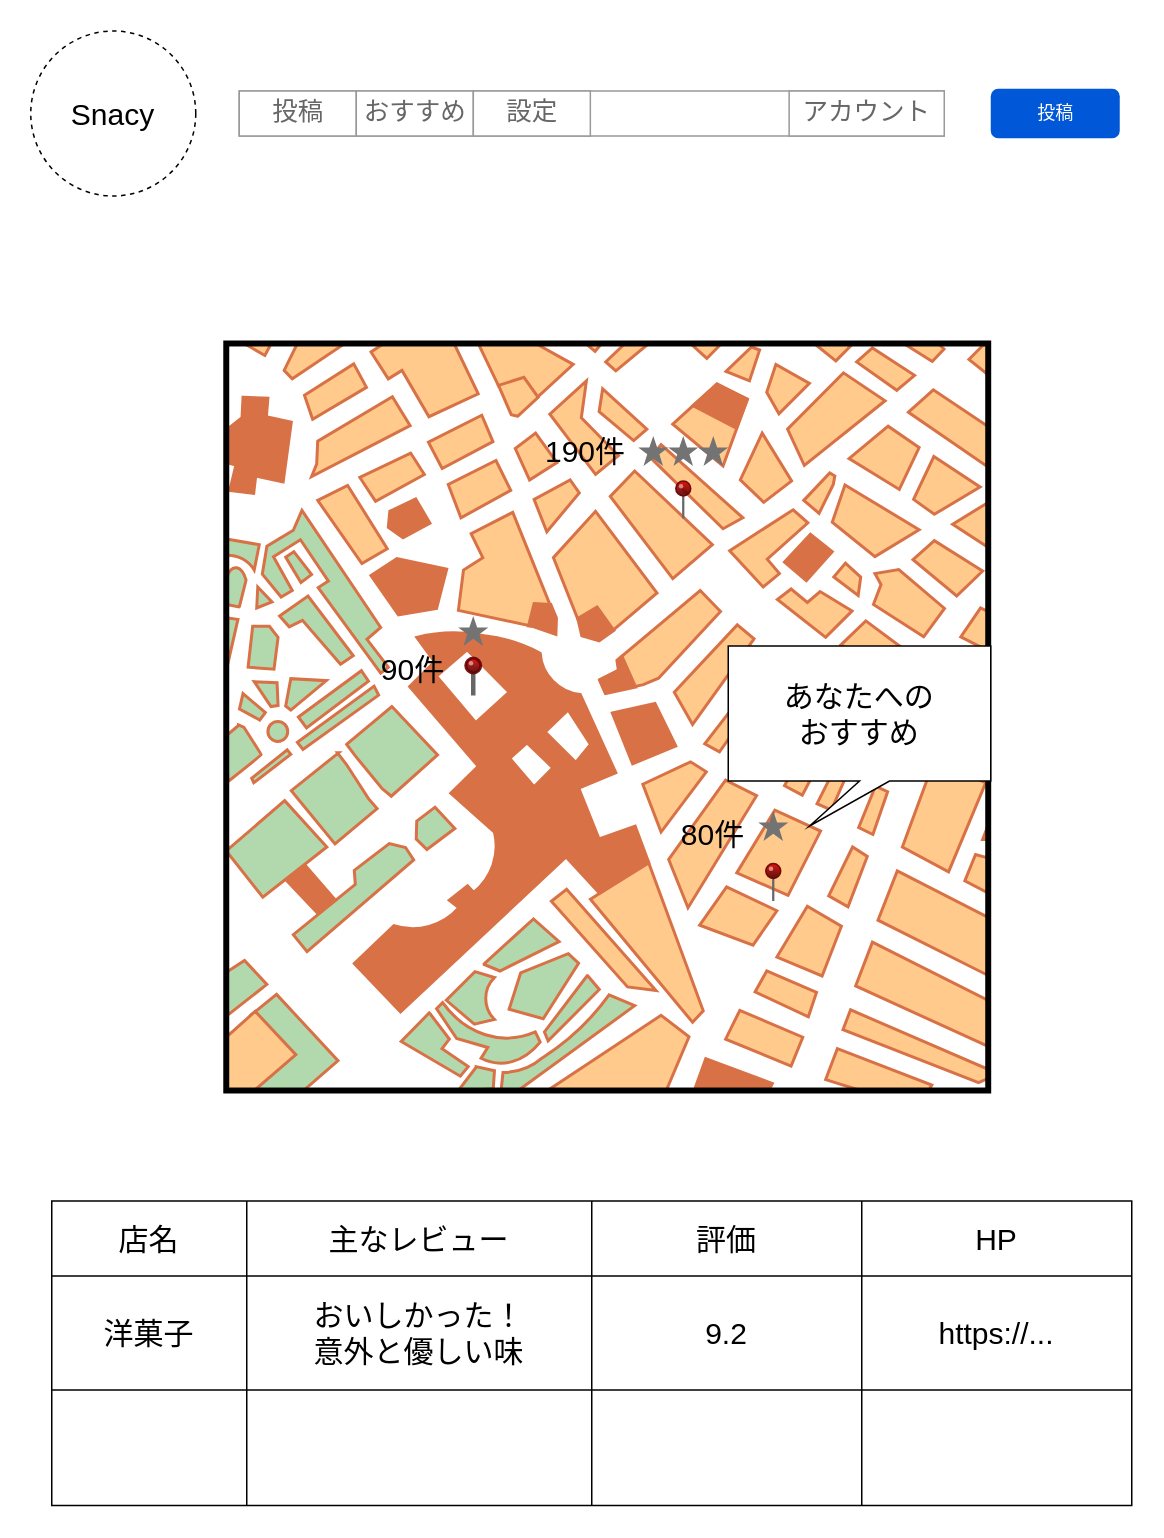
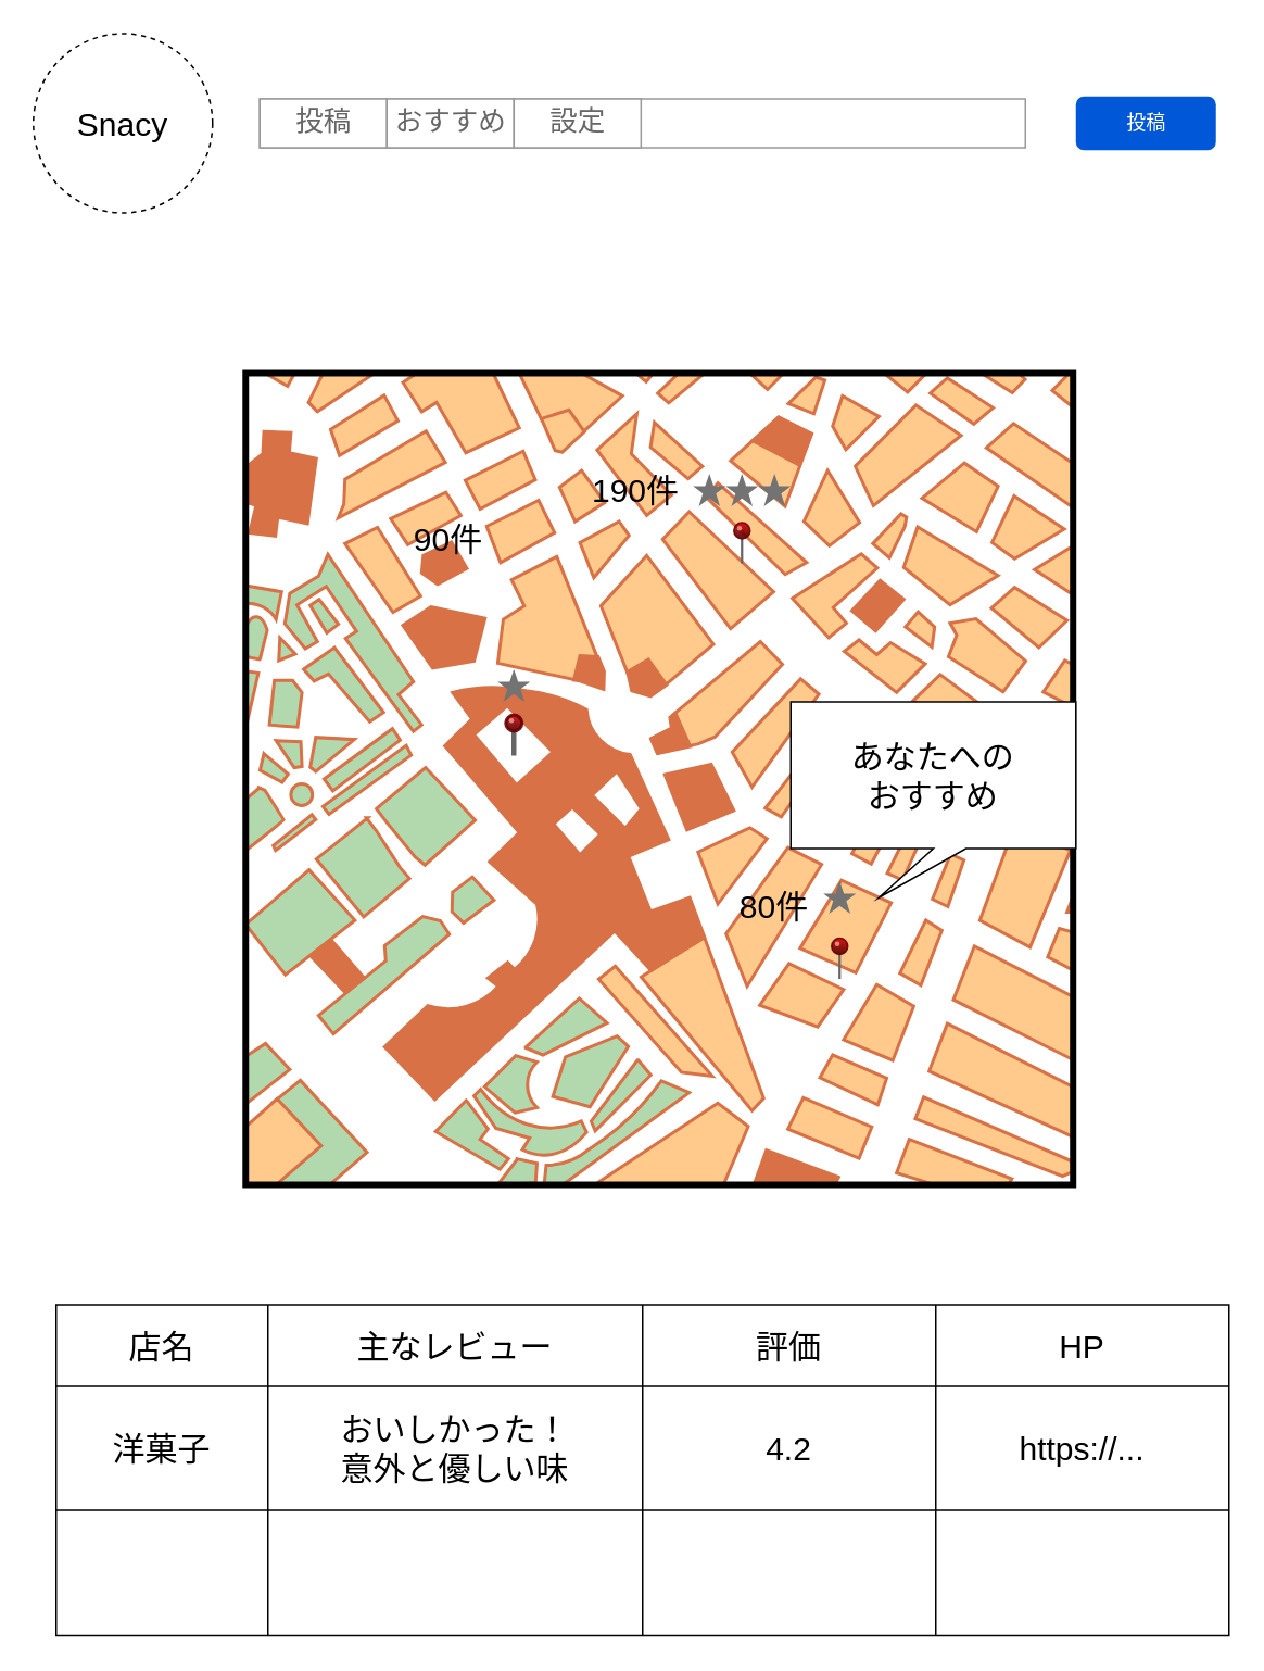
  <mxCell id="0" />
  <mxCell id="1" parent="0" />
  <mxCell id="2" value="" style="verticalLabelPosition=bottom;shadow=0;dashed=0;align=center;html=1;verticalAlign=top;strokeWidth=1;shape=mxgraph.mockup.misc.map;" parent="1" vertex="1"><mxGeometry x="150" y="228" width="510" height="500" as="geometry" /></mxCell>
  <mxCell id="3" value="" style="verticalLabelPosition=top;shadow=0;dashed=0;align=center;html=1;verticalAlign=bottom;strokeWidth=1;shape=mxgraph.mockup.misc.pin;fillColor2=#dd0000;fillColor3=#440000;strokeColor=#660000;" parent="1" vertex="1"><mxGeometry x="310" y="438" width="10" height="25" as="geometry" /></mxCell>
  <mxCell id="4" value="" style="verticalLabelPosition=top;html=1;shadow=0;dashed=0;verticalAlign=bottom;strokeWidth=1;shape=mxgraph.ios.iPin;fillColor2=#dd0000;fillColor3=#440000;strokeColor=#660000;" parent="1" vertex="1"><mxGeometry x="450" y="320" width="10" height="25" as="geometry" /></mxCell>
  <mxCell id="5" value="" style="verticalLabelPosition=top;html=1;shadow=0;dashed=0;verticalAlign=bottom;strokeWidth=1;shape=mxgraph.ios.iPin;fillColor2=#dd0000;fillColor3=#440000;strokeColor=#660000;" parent="1" vertex="1"><mxGeometry x="510" y="575" width="10" height="25" as="geometry" /></mxCell>
  <mxCell id="6" value="" style="dashed=0;aspect=fixed;verticalLabelPosition=bottom;verticalAlign=top;align=center;shape=mxgraph.gmdl.star;strokeColor=none;fillColor=#737373;shadow=0;sketch=0;" parent="1" vertex="1"><mxGeometry x="305" y="410" width="20" height="20" as="geometry" /></mxCell>
  <mxCell id="7" value="" style="dashed=0;aspect=fixed;verticalLabelPosition=bottom;verticalAlign=top;align=center;shape=mxgraph.gmdl.star;strokeColor=none;fillColor=#737373;shadow=0;sketch=0;" parent="1" vertex="1"><mxGeometry x="445" y="290" width="20" height="20" as="geometry" /></mxCell>
  <mxCell id="8" value="" style="dashed=0;aspect=fixed;verticalLabelPosition=bottom;verticalAlign=top;align=center;shape=mxgraph.gmdl.star;strokeColor=none;fillColor=#737373;shadow=0;sketch=0;" parent="1" vertex="1"><mxGeometry x="465" y="290" width="20" height="20" as="geometry" /></mxCell>
  <mxCell id="9" value="" style="dashed=0;aspect=fixed;verticalLabelPosition=bottom;verticalAlign=top;align=center;shape=mxgraph.gmdl.star;strokeColor=none;fillColor=#737373;shadow=0;sketch=0;" parent="1" vertex="1"><mxGeometry x="425" y="290" width="20" height="20" as="geometry" /></mxCell>
  <mxCell id="10" value="" style="dashed=0;aspect=fixed;verticalLabelPosition=bottom;verticalAlign=top;align=center;shape=mxgraph.gmdl.star;strokeColor=none;fillColor=#737373;shadow=0;sketch=0;" parent="1" vertex="1"><mxGeometry x="505" y="540" width="20" height="20" as="geometry" /></mxCell>
  <mxCell id="11" value="" style="strokeWidth=1;shadow=0;dashed=0;align=center;html=1;shape=mxgraph.mockup.forms.rrect;rSize=0;strokeColor=#999999;fontColor=#000000;" parent="1" vertex="1"><mxGeometry x="159" y="60" width="470" height="30" as="geometry" /></mxCell>
  <mxCell id="12" value="投稿" style="strokeColor=inherit;fillColor=inherit;gradientColor=inherit;strokeWidth=1;shadow=0;dashed=0;align=center;html=1;shape=mxgraph.mockup.forms.rrect;rSize=0;fontSize=17;fontColor=#666666;" parent="11" vertex="1"><mxGeometry width="78.02" height="30" as="geometry" /></mxCell>
  <mxCell id="13" value="おすすめ" style="strokeColor=inherit;fillColor=inherit;gradientColor=inherit;strokeWidth=1;shadow=0;dashed=0;align=center;html=1;shape=mxgraph.mockup.forms.rrect;rSize=0;fontSize=17;fontColor=#666666;" parent="11" vertex="1"><mxGeometry x="78.02" width="78.02" height="30" as="geometry" /></mxCell>
  <mxCell id="14" value="設定" style="strokeColor=inherit;fillColor=inherit;gradientColor=inherit;strokeWidth=1;shadow=0;dashed=0;align=center;html=1;shape=mxgraph.mockup.forms.rrect;rSize=0;fontSize=17;fontColor=#666666;" parent="11" vertex="1"><mxGeometry x="156.04" width="78.02" height="30" as="geometry" /></mxCell>
- <mxCell id="15" value="アカウント" style="strokeColor=inherit;fillColor=inherit;gradientColor=inherit;strokeWidth=1;shadow=0;dashed=0;align=center;html=1;shape=mxgraph.mockup.forms.rrect;rSize=0;fontSize=17;fontColor=#666666;" parent="11" vertex="1"><mxGeometry x="366.6" width="103.4" height="30" as="geometry" /></mxCell>
  <mxCell id="16" value="Snacy" style="ellipse;whiteSpace=wrap;html=1;aspect=fixed;fontColor=#000000;fontSize=20;dashed=1;" parent="1" vertex="1"><mxGeometry x="20" y="20" width="110" height="110" as="geometry" /></mxCell>
  <mxCell id="17" value="投稿" style="rounded=1;fillColor=#0057D8;strokeColor=none;html=1;fontColor=#ffffff;align=center;verticalAlign=middle;fontStyle=0;fontSize=12;sketch=0;" parent="1" vertex="1"><mxGeometry x="660" y="58.5" width="86" height="33" as="geometry" /></mxCell>
- <mxCell id="18" value="90件" style="text;html=1;strokeColor=none;fillColor=none;align=center;verticalAlign=middle;whiteSpace=wrap;rounded=0;fontSize=20;fontColor=#000000;" parent="1" vertex="1"><mxGeometry x="245" y="430" width="60" height="30" as="geometry" /></mxCell>
+ <mxCell id="18" value="90件" style="text;html=1;strokeColor=none;fillColor=none;align=center;verticalAlign=middle;whiteSpace=wrap;rounded=0;fontSize=20;fontColor=#000000;" parent="1" vertex="1"><mxGeometry x="245" y="315" width="60" height="30" as="geometry" /></mxCell>
  <mxCell id="19" value="190件" style="text;html=1;strokeColor=none;fillColor=none;align=center;verticalAlign=middle;whiteSpace=wrap;rounded=0;fontSize=20;fontColor=#000000;" parent="1" vertex="1"><mxGeometry x="360" y="285" width="60" height="30" as="geometry" /></mxCell>
  <mxCell id="20" value="80件" style="text;html=1;strokeColor=none;fillColor=none;align=center;verticalAlign=middle;whiteSpace=wrap;rounded=0;fontSize=20;fontColor=#000000;" parent="1" vertex="1"><mxGeometry x="445" y="540" width="60" height="30" as="geometry" /></mxCell>
  <mxCell id="21" value="" style="shape=table;html=1;whiteSpace=wrap;startSize=0;container=1;collapsible=0;childLayout=tableLayout;fontSize=20;fontColor=#000000;" parent="1" vertex="1"><mxGeometry x="34" y="800" width="720" height="203" as="geometry" /></mxCell>
  <mxCell id="22" value="" style="shape=partialRectangle;html=1;whiteSpace=wrap;collapsible=0;dropTarget=0;pointerEvents=0;fillColor=none;top=0;left=0;bottom=0;right=0;points=[[0,0.5],[1,0.5]];portConstraint=eastwest;fontSize=20;fontColor=#000000;" parent="21" vertex="1"><mxGeometry width="720" height="50" as="geometry" /></mxCell>
  <mxCell id="23" value="店名" style="shape=partialRectangle;html=1;whiteSpace=wrap;connectable=0;fillColor=none;top=0;left=0;bottom=0;right=0;overflow=hidden;pointerEvents=1;fontSize=20;fontColor=#000000;" parent="22" vertex="1"><mxGeometry width="130" height="50" as="geometry"><mxRectangle width="130" height="50" as="alternateBounds" /></mxGeometry></mxCell>
  <mxCell id="24" value="主なレビュー" style="shape=partialRectangle;html=1;whiteSpace=wrap;connectable=0;fillColor=none;top=0;left=0;bottom=0;right=0;overflow=hidden;pointerEvents=1;fontSize=20;fontColor=#000000;" parent="22" vertex="1"><mxGeometry x="130" width="230" height="50" as="geometry"><mxRectangle width="230" height="50" as="alternateBounds" /></mxGeometry></mxCell>
  <mxCell id="25" value="評価" style="shape=partialRectangle;html=1;whiteSpace=wrap;connectable=0;fillColor=none;top=0;left=0;bottom=0;right=0;overflow=hidden;pointerEvents=1;fontSize=20;fontColor=#000000;" parent="22" vertex="1"><mxGeometry x="360" width="180" height="50" as="geometry"><mxRectangle width="180" height="50" as="alternateBounds" /></mxGeometry></mxCell>
  <mxCell id="26" value="HP" style="shape=partialRectangle;html=1;whiteSpace=wrap;connectable=0;fillColor=none;top=0;left=0;bottom=0;right=0;overflow=hidden;pointerEvents=1;fontSize=20;fontColor=#000000;" parent="22" vertex="1"><mxGeometry x="540" width="180" height="50" as="geometry"><mxRectangle width="180" height="50" as="alternateBounds" /></mxGeometry></mxCell>
  <mxCell id="27" value="" style="shape=partialRectangle;html=1;whiteSpace=wrap;collapsible=0;dropTarget=0;pointerEvents=0;fillColor=none;top=0;left=0;bottom=0;right=0;points=[[0,0.5],[1,0.5]];portConstraint=eastwest;fontSize=20;fontColor=#000000;" parent="21" vertex="1"><mxGeometry y="50" width="720" height="76" as="geometry" /></mxCell>
  <mxCell id="28" value="洋菓子" style="shape=partialRectangle;html=1;whiteSpace=wrap;connectable=0;fillColor=none;top=0;left=0;bottom=0;right=0;overflow=hidden;pointerEvents=1;fontSize=20;fontColor=#000000;" parent="27" vertex="1"><mxGeometry width="130" height="76" as="geometry"><mxRectangle width="130" height="76" as="alternateBounds" /></mxGeometry></mxCell>
  <mxCell id="29" value="おいしかった！&lt;br&gt;意外と優しい味" style="shape=partialRectangle;html=1;whiteSpace=wrap;connectable=0;fillColor=none;top=0;left=0;bottom=0;right=0;overflow=hidden;pointerEvents=1;fontSize=20;fontColor=#000000;" parent="27" vertex="1"><mxGeometry x="130" width="230" height="76" as="geometry"><mxRectangle width="230" height="76" as="alternateBounds" /></mxGeometry></mxCell>
- <mxCell id="30" value="9.2" style="shape=partialRectangle;html=1;whiteSpace=wrap;connectable=0;fillColor=none;top=0;left=0;bottom=0;right=0;overflow=hidden;pointerEvents=1;fontSize=20;fontColor=#000000;" parent="27" vertex="1"><mxGeometry x="360" width="180" height="76" as="geometry"><mxRectangle width="180" height="76" as="alternateBounds" /></mxGeometry></mxCell>
+ <mxCell id="30" value="4.2" style="shape=partialRectangle;html=1;whiteSpace=wrap;connectable=0;fillColor=none;top=0;left=0;bottom=0;right=0;overflow=hidden;pointerEvents=1;fontSize=20;fontColor=#000000;" parent="27" vertex="1"><mxGeometry x="360" width="180" height="76" as="geometry"><mxRectangle width="180" height="76" as="alternateBounds" /></mxGeometry></mxCell>
  <mxCell id="31" value="https://..." style="shape=partialRectangle;html=1;whiteSpace=wrap;connectable=0;fillColor=none;top=0;left=0;bottom=0;right=0;overflow=hidden;pointerEvents=1;fontSize=20;fontColor=#000000;" parent="27" vertex="1"><mxGeometry x="540" width="180" height="76" as="geometry"><mxRectangle width="180" height="76" as="alternateBounds" /></mxGeometry></mxCell>
  <mxCell id="32" value="" style="shape=partialRectangle;html=1;whiteSpace=wrap;collapsible=0;dropTarget=0;pointerEvents=0;fillColor=none;top=0;left=0;bottom=0;right=0;points=[[0,0.5],[1,0.5]];portConstraint=eastwest;fontSize=20;fontColor=#000000;" parent="21" vertex="1"><mxGeometry y="126" width="720" height="77" as="geometry" /></mxCell>
  <mxCell id="33" value="" style="shape=partialRectangle;html=1;whiteSpace=wrap;connectable=0;fillColor=none;top=0;left=0;bottom=0;right=0;overflow=hidden;pointerEvents=1;fontSize=20;fontColor=#000000;" parent="32" vertex="1"><mxGeometry width="130" height="77" as="geometry"><mxRectangle width="130" height="77" as="alternateBounds" /></mxGeometry></mxCell>
  <mxCell id="34" value="" style="shape=partialRectangle;html=1;whiteSpace=wrap;connectable=0;fillColor=none;top=0;left=0;bottom=0;right=0;overflow=hidden;pointerEvents=1;fontSize=20;fontColor=#000000;" parent="32" vertex="1"><mxGeometry x="130" width="230" height="77" as="geometry"><mxRectangle width="230" height="77" as="alternateBounds" /></mxGeometry></mxCell>
  <mxCell id="35" value="" style="shape=partialRectangle;html=1;whiteSpace=wrap;connectable=0;fillColor=none;top=0;left=0;bottom=0;right=0;overflow=hidden;pointerEvents=1;fontSize=20;fontColor=#000000;" parent="32" vertex="1"><mxGeometry x="360" width="180" height="77" as="geometry"><mxRectangle width="180" height="77" as="alternateBounds" /></mxGeometry></mxCell>
  <mxCell id="36" style="shape=partialRectangle;html=1;whiteSpace=wrap;connectable=0;fillColor=none;top=0;left=0;bottom=0;right=0;overflow=hidden;pointerEvents=1;fontSize=20;fontColor=#000000;" parent="32" vertex="1"><mxGeometry x="540" width="180" height="77" as="geometry"><mxRectangle width="180" height="77" as="alternateBounds" /></mxGeometry></mxCell>
  <mxCell id="37" value="あなたへの&lt;br&gt;おすすめ" style="shape=callout;whiteSpace=wrap;html=1;perimeter=calloutPerimeter;fontSize=20;fontColor=#000000;position2=0.31;" parent="1" vertex="1"><mxGeometry x="485" y="430" width="175" height="120" as="geometry" /></mxCell>
